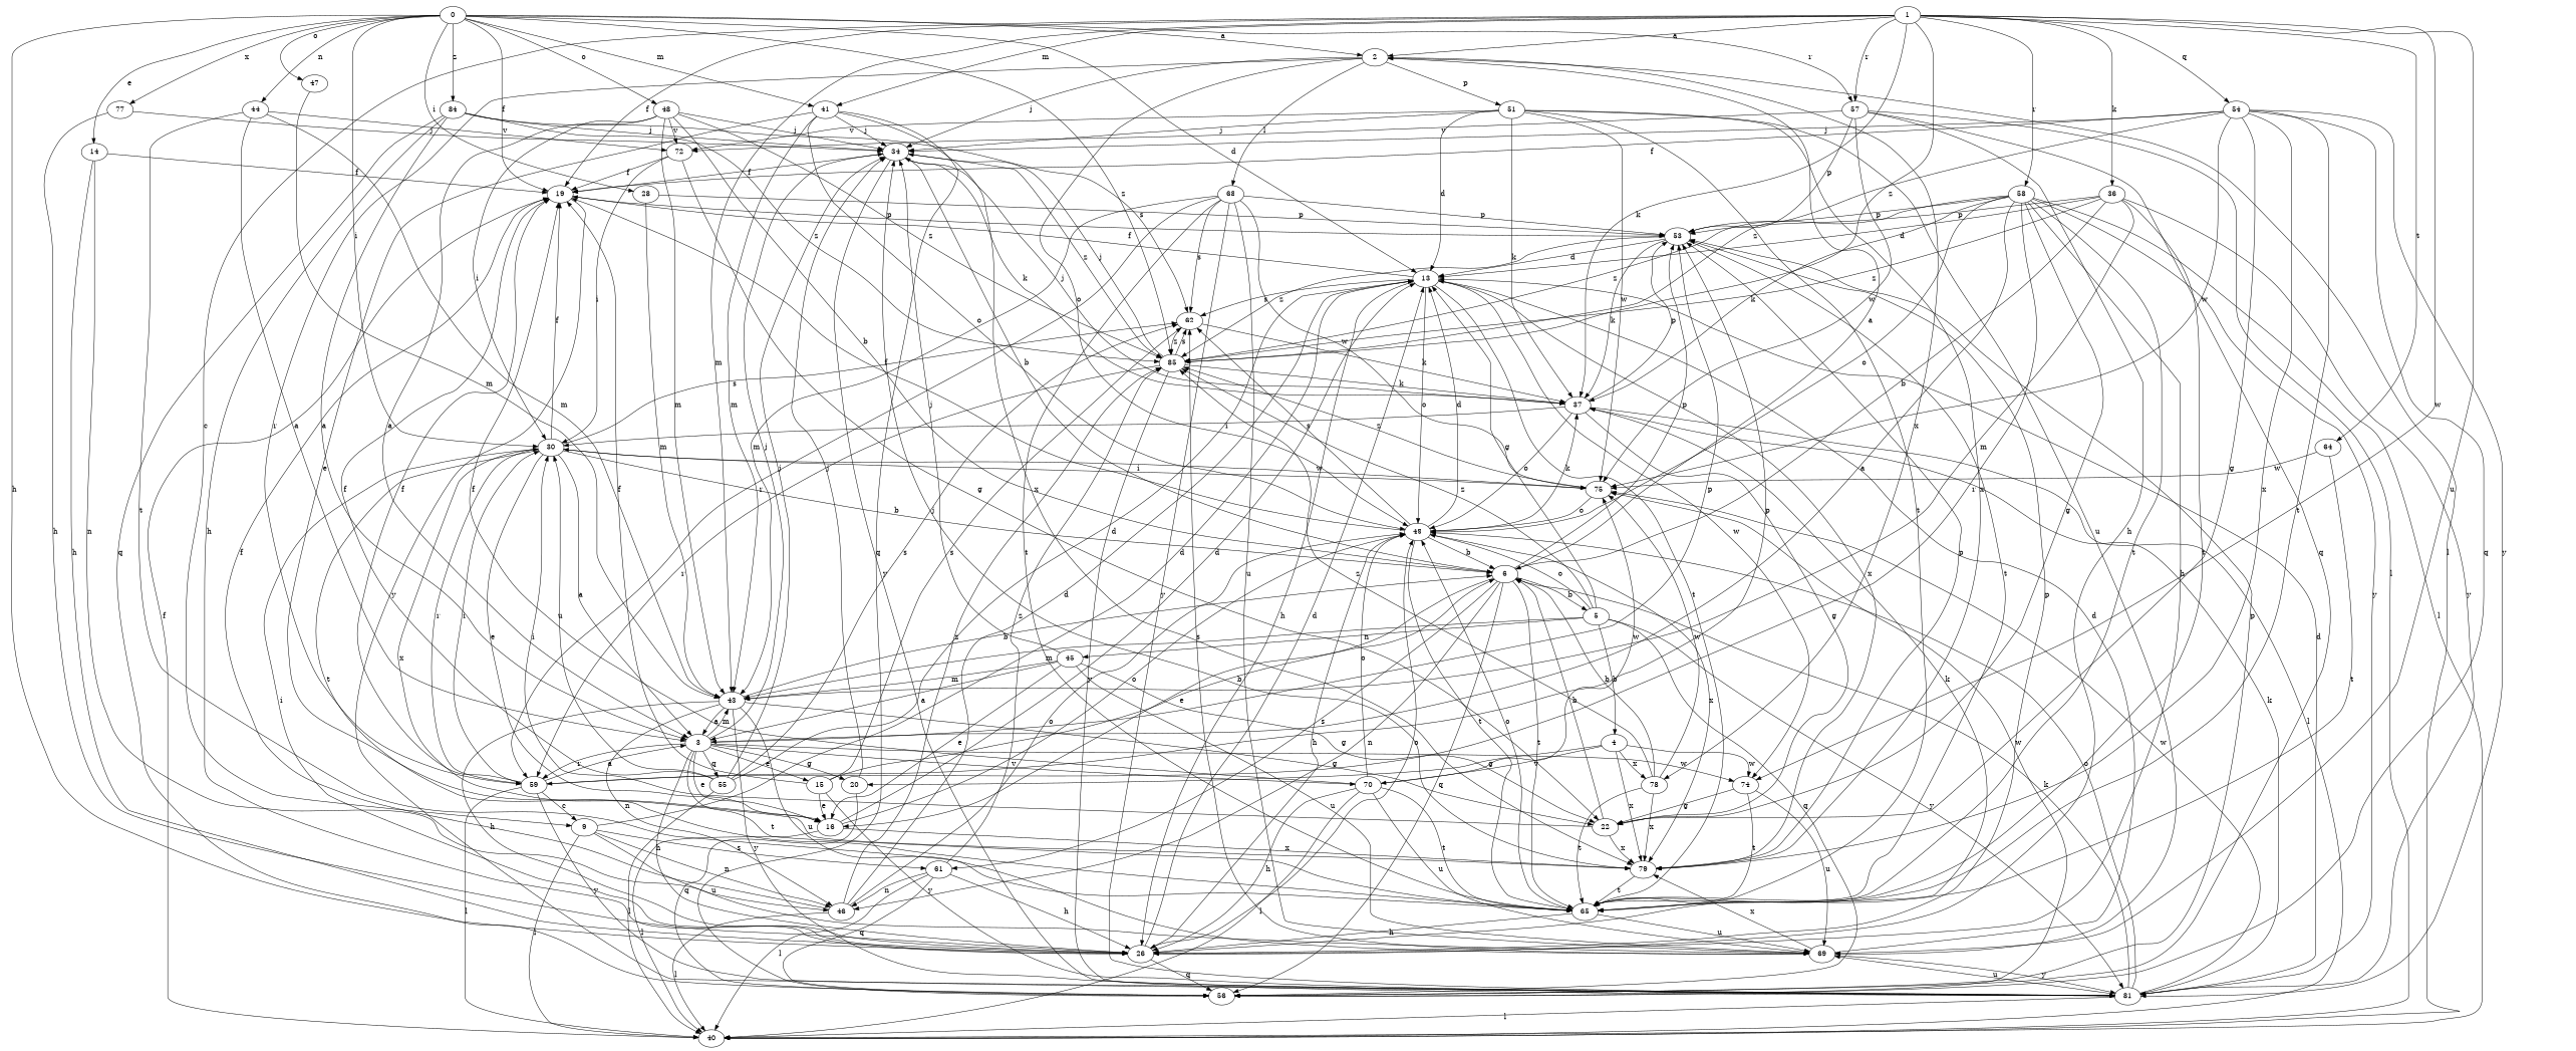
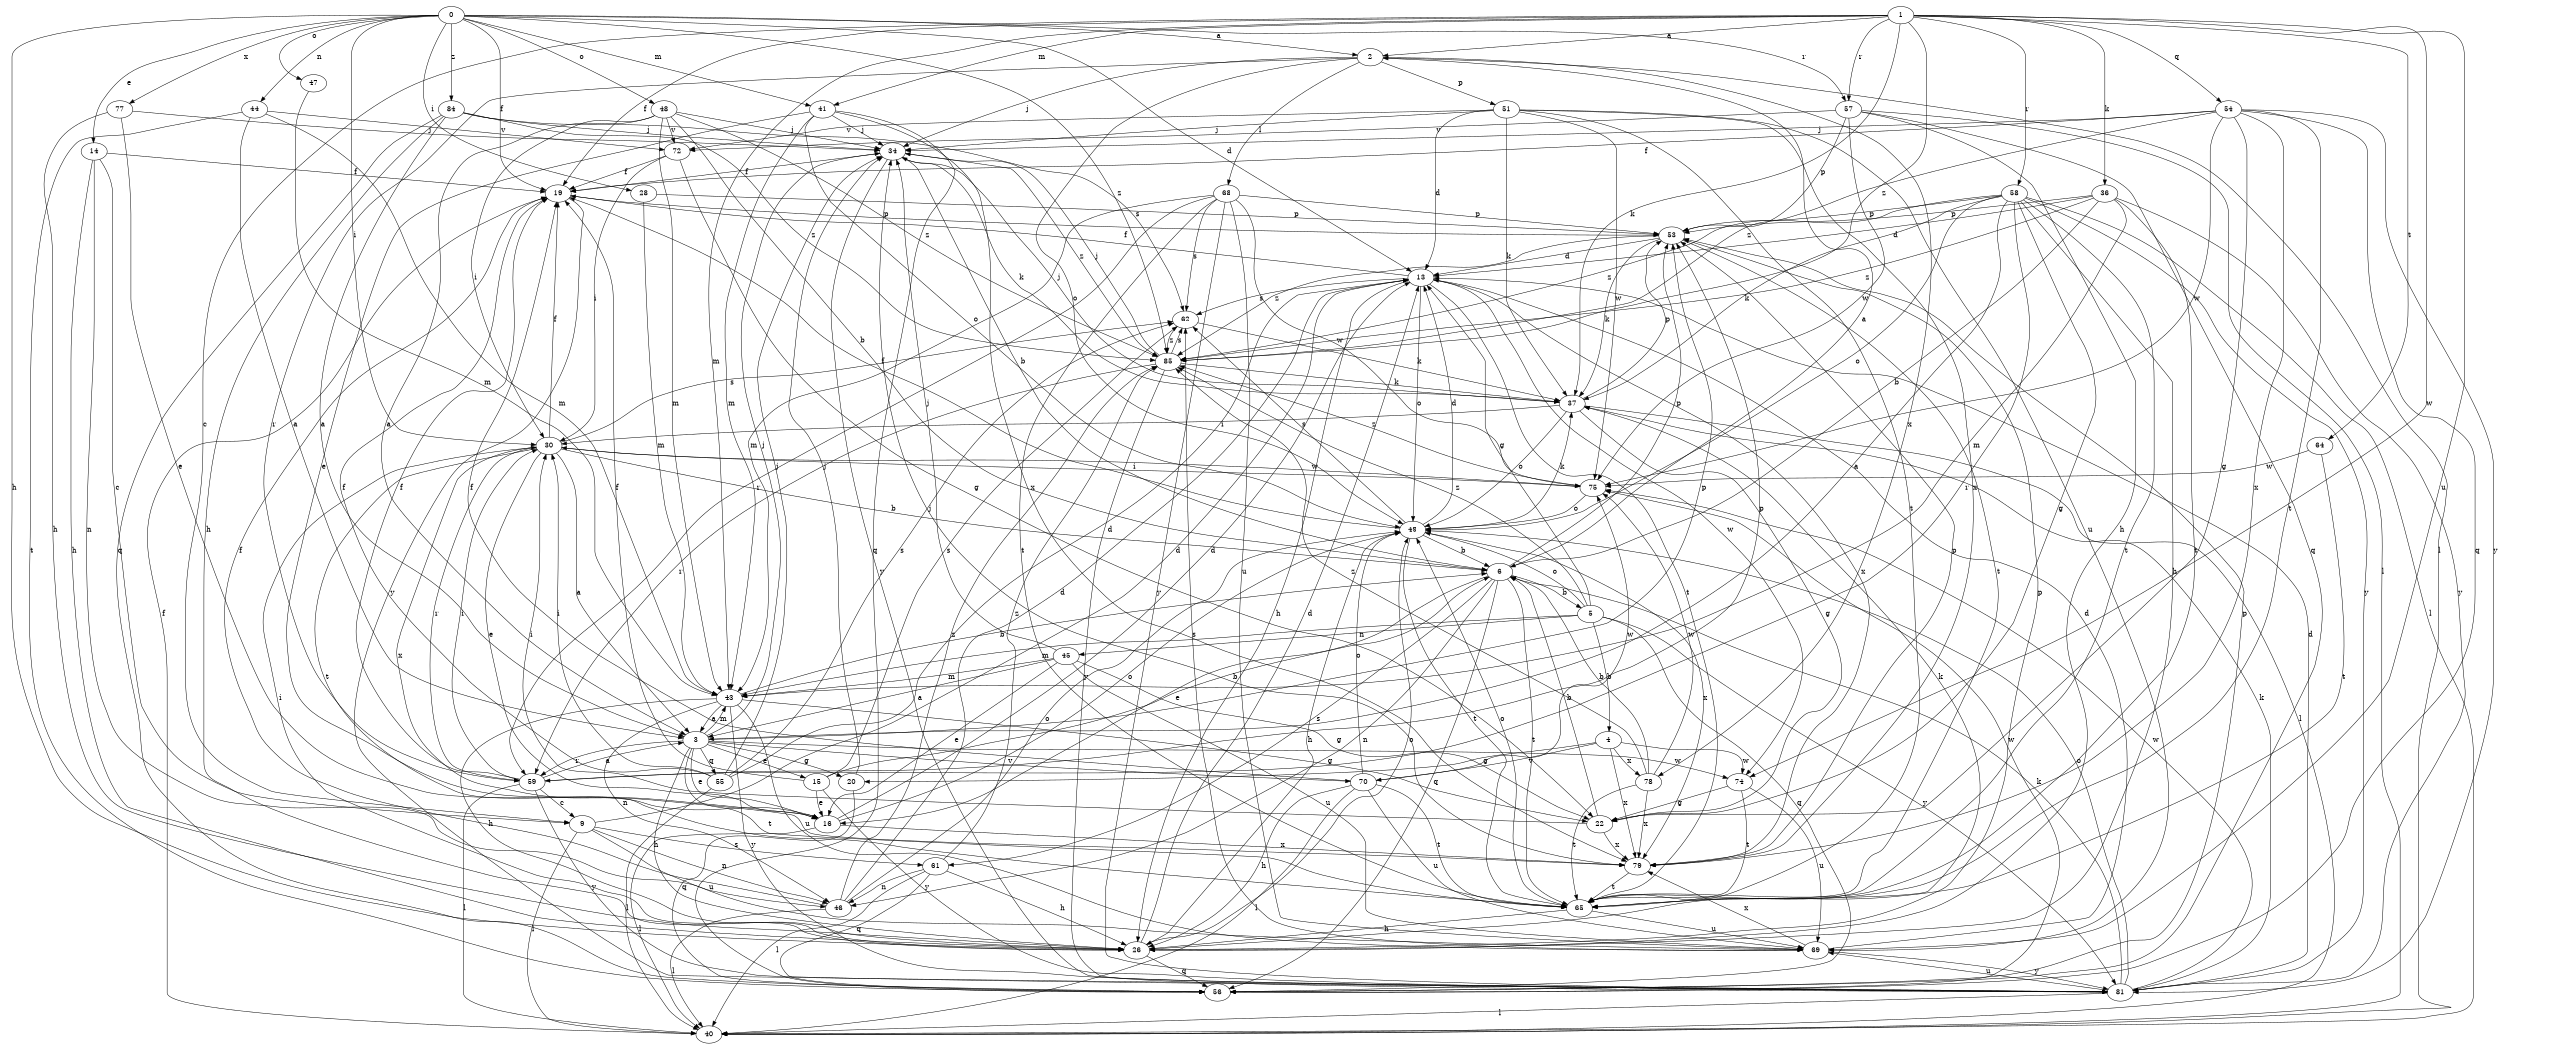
  strict digraph {
    0
    2
    13
    14
    19
    26
    28
    30
    41
    44
    47
    48
    57
    77
    84
    85
    34
    n18 [label=68]
    40
    49
    51
    59
    78
    74
    65
    79
    62
    9
    46
    53
    81
    37
    56
    43
    3
    16
    6
    75
    72
    1
    36
    54
    58
    64
    69
    61
    22
    15
    20
    55
    70
    4
    5
    45
    0 -> 2 [label=a]
    0 -> 13 [label=d]
    0 -> 14 [label=e]
    0 -> 19 [label=f]
    0 -> 26 [label=h]
    0 -> 28 [label=i]
    0 -> 30 [label=i]
    0 -> 41 [label=m]
    0 -> 44 [label=n]
    0 -> 47 [label=o]
    0 -> 48 [label=o]
    0 -> 57 [label=r]
    0 -> 77 [label=x]
    0 -> 84 [label=z]
    0 -> 85 [label=z]
    2 -> 34 [label=j]
    2 -> n18 [label=l]
    2 -> 40 [label=l]
    2 -> 49 [label=o]
    2 -> 51 [label=p]
    2 -> 59 [label=r]
    2 -> 78 [label=x]
    13 -> 19 [label=f]
    13 -> 26 [label=h]
    13 -> 49 [label=o]
    13 -> 74 [label=w]
    13 -> 65 [label=t]
    13 -> 79 [label=x]
    13 -> 62 [label=s]
    14 -> 19 [label=f]
    14 -> 26 [label=h]
+   14 -> 9 [label=c]
    14 -> 46 [label=n]
    19 -> 53 [label=p]
    19 -> 81 [label=y]
    26 -> 13 [label=d]
    26 -> 30 [label=i]
    26 -> 49 [label=o]
    26 -> 53 [label=p]
    26 -> 37 [label=k]
    26 -> 56 [label=q]
    28 -> 53 [label=p]
    28 -> 43 [label=m]
    30 -> 19 [label=f]
    30 -> 59 [label=r]
    30 -> 65 [label=t]
    30 -> 79 [label=x]
    30 -> 62 [label=s]
    30 -> 3 [label=a]
    30 -> 16 [label=e]
    30 -> 6 [label=b]
    30 -> 75 [label=w]
    41 -> 34 [label=j]
    41 -> 49 [label=o]
    41 -> 79 [label=x]
    41 -> 56 [label=q]
    41 -> 43 [label=m]
    41 -> 16 [label=e]
-   44 -> 65 [label=t]
+   44 -> 56 [label=t]
    44 -> 43 [label=m]
    44 -> 3 [label=a]
    44 -> 72 [label=v]
    47 -> 43 [label=m]
    48 -> 30 [label=i]
    48 -> 85 [label=z]
    48 -> 34 [label=j]
    48 -> 43 [label=m]
    48 -> 3 [label=a]
    48 -> 6 [label=b]
    48 -> 72 [label=v]
    57 -> 26 [label=h]
    57 -> 40 [label=l]
    57 -> 53 [label=p]
    57 -> 56 [label=q]
    57 -> 75 [label=w]
    57 -> 72 [label=v]
    77 -> 26 [label=h]
    77 -> 34 [label=j]
+   77 -> 16 [label=e]
    84 -> 26 [label=h]
    84 -> 85 [label=z]
    84 -> 34 [label=j]
    84 -> 62 [label=s]
    84 -> 56 [label=q]
    84 -> 3 [label=a]
    85 -> 34 [label=j]
    85 -> 59 [label=r]
    85 -> 62 [label=s]
    85 -> 81 [label=y]
    85 -> 37 [label=k]
    34 -> 19 [label=f]
    34 -> 85 [label=z]
    34 -> 81 [label=y]
    34 -> 37 [label=k]
    34 -> 6 [label=b]
    n18 -> 59 [label=r]
    n18 -> 65 [label=t]
    n18 -> 62 [label=s]
    n18 -> 53 [label=p]
    n18 -> 81 [label=y]
    n18 -> 43 [label=m]
    n18 -> 75 [label=w]
    n18 -> 69 [label=u]
    40 -> 19 [label=f]
    49 -> 13 [label=d]
    49 -> 19 [label=f]
    49 -> 26 [label=h]
    49 -> 65 [label=t]
    49 -> 79 [label=x]
    49 -> 62 [label=s]
    49 -> 37 [label=k]
    49 -> 6 [label=b]
    51 -> 13 [label=d]
    51 -> 34 [label=j]
    51 -> 65 [label=t]
    51 -> 79 [label=x]
    51 -> 37 [label=k]
    51 -> 75 [label=w]
    51 -> 72 [label=v]
    51 -> 69 [label=u]
    59 -> 19 [label=f]
    59 -> 30 [label=i]
    59 -> 40 [label=l]
    59 -> 9 [label=c]
    59 -> 53 [label=p]
    59 -> 81 [label=y]
    59 -> 3 [label=a]
    78 -> 85 [label=z]
    78 -> 65 [label=t]
    78 -> 79 [label=x]
    78 -> 6 [label=b]
    78 -> 75 [label=w]
    74 -> 65 [label=t]
    74 -> 69 [label=u]
    74 -> 22 [label=g]
    65 -> 26 [label=h]
    65 -> 49 [label=o]
    65 -> 69 [label=u]
    79 -> 34 [label=j]
    79 -> 65 [label=t]
    79 -> 53 [label=p]
    62 -> 85 [label=z]
    62 -> 37 [label=k]
    9 -> 13 [label=d]
    9 -> 40 [label=l]
    9 -> 46 [label=n]
    9 -> 69 [label=u]
    9 -> 61 [label=s]
    46 -> 13 [label=d]
    46 -> 19 [label=f]
    46 -> 85 [label=z]
    46 -> 40 [label=l]
    46 -> 49 [label=o]
    53 -> 13 [label=d]
    53 -> 85 [label=z]
    53 -> 65 [label=t]
    53 -> 37 [label=k]
    81 -> 13 [label=d]
    81 -> 40 [label=l]
    81 -> 49 [label=o]
    81 -> 37 [label=k]
    81 -> 6 [label=k]
    81 -> 75 [label=w]
    81 -> 69 [label=u]
    37 -> 30 [label=i]
    37 -> 34 [label=j]
    37 -> 40 [label=l]
    37 -> 49 [label=o]
    37 -> 53 [label=p]
    37 -> 22 [label=g]
    56 -> 53 [label=p]
    56 -> 75 [label=w]
    43 -> 26 [label=h]
    43 -> 46 [label=n]
    43 -> 81 [label=y]
    43 -> 3 [label=a]
    43 -> 6 [label=b]
    43 -> 69 [label=u]
    43 -> 22 [label=g]
    3 -> 26 [label=h]
    3 -> 34 [label=j]
    3 -> 59 [label=r]
    3 -> 74 [label=w]
    3 -> 65 [label=t]
    3 -> 53 [label=p]
    3 -> 43 [label=m]
    3 -> 16 [label=e]
    3 -> 15 [label=e]
    3 -> 20 [label=g]
    3 -> 55 [label=q]
    3 -> 70 [label=v]
    16 -> 13 [label=d]
    16 -> 40 [label=l]
    16 -> 49 [label=o]
    16 -> 79 [label=x]
    6 -> 2 [label=a]
    6 -> 65 [label=t]
    6 -> 46 [label=n]
    6 -> 53 [label=p]
    6 -> 56 [label=q]
    6 -> 16 [label=e]
    6 -> 61 [label=s]
    6 -> 5 [label=b]
    75 -> 30 [label=i]
    75 -> 85 [label=z]
    75 -> 49 [label=o]
    72 -> 19 [label=f]
    72 -> 30 [label=i]
    72 -> 22 [label=g]
    1 -> 2 [label=a]
    1 -> 19 [label=f]
    1 -> 41 [label=m]
    1 -> 57 [label=r]
    1 -> 85 [label=z]
    1 -> 74 [label=w]
    1 -> 9 [label=c]
    1 -> 37 [label=k]
    1 -> 43 [label=m]
    1 -> 36 [label=k]
    1 -> 54 [label=q]
    1 -> 58 [label=r]
    1 -> 64 [label=t]
    1 -> 69 [label=u]
    36 -> 13 [label=d]
    36 -> 85 [label=z]
    36 -> 65 [label=t]
    36 -> 53 [label=p]
    36 -> 81 [label=y]
    36 -> 43 [label=m]
    36 -> 6 [label=b]
    54 -> 19 [label=f]
    54 -> 85 [label=z]
    54 -> 34 [label=j]
    54 -> 65 [label=t]
    54 -> 79 [label=x]
    54 -> 81 [label=y]
    54 -> 56 [label=q]
    54 -> 75 [label=w]
    54 -> 22 [label=g]
    58 -> 26 [label=h]
    58 -> 85 [label=z]
    58 -> 40 [label=l]
    58 -> 49 [label=o]
    58 -> 59 [label=r]
    58 -> 65 [label=t]
    58 -> 53 [label=p]
    58 -> 81 [label=y]
    58 -> 37 [label=k]
    58 -> 3 [label=a]
    58 -> 22 [label=g]
    64 -> 65 [label=t]
    64 -> 75 [label=w]
    69 -> 13 [label=d]
    69 -> 79 [label=x]
    69 -> 62 [label=s]
    69 -> 81 [label=y]
    61 -> 26 [label=h]
    61 -> 85 [label=z]
    61 -> 40 [label=l]
    61 -> 46 [label=n]
    61 -> 56 [label=q]
    22 -> 30 [label=i]
    22 -> 79 [label=x]
    22 -> 6 [label=b]
    15 -> 19 [label=f]
    15 -> 62 [label=s]
    15 -> 81 [label=y]
    15 -> 16 [label=e]
    15 -> 6 [label=b]
    20 -> 34 [label=j]
    20 -> 56 [label=q]
    55 -> 13 [label=d]
    55 -> 19 [label=f]
-   55 -> 30 [label=u]
+   55 -> 30 [label=i]
    55 -> 34 [label=j]
    55 -> 40 [label=l]
    55 -> 62 [label=s]
    70 -> 19 [label=f]
    70 -> 26 [label=h]
    70 -> 40 [label=l]
    70 -> 49 [label=o]
    70 -> 65 [label=t]
    70 -> 75 [label=w]
    70 -> 69 [label=u]
    4 -> 78 [label=x]
    4 -> 74 [label=w]
    4 -> 79 [label=x]
    4 -> 20 [label=g]
    4 -> 70 [label=v]
    5 -> 13 [label=g]
    5 -> 85 [label=z]
    5 -> 49 [label=o]
    5 -> 81 [label=y]
    5 -> 56 [label=q]
    5 -> 43 [label=m]
    5 -> 4 [label=b]
    5 -> 45 [label=n]
    45 -> 34 [label=j]
    45 -> 43 [label=m]
    45 -> 3 [label=a]
    45 -> 16 [label=e]
    45 -> 69 [label=u]
    45 -> 22 [label=g]
  }
